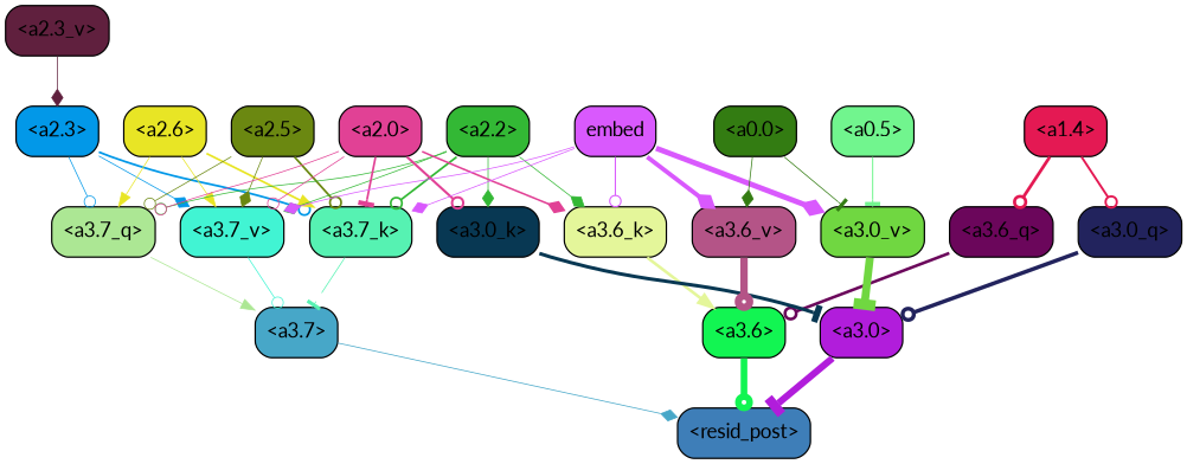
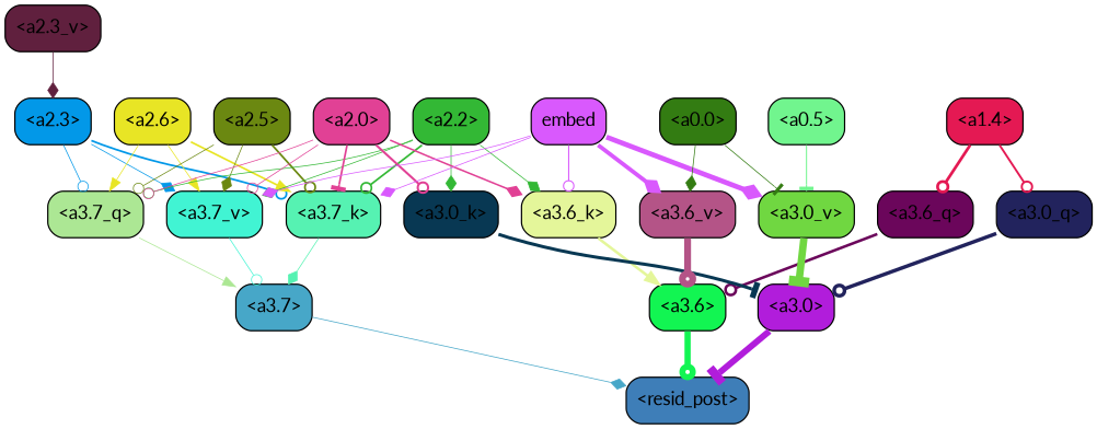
  strict digraph {
    fontname=Lato
    splines=true
    node [color=black fontname=Lato shape=box style="filled, rounded"]
    edge [arrowhead=odot color="#33b835" fontname=Lato penwidth=0.6]
    "<a3.7>" [fillcolor="#47a7c8"]
    "<resid_post>" [fillcolor="#3e7eb8"]
    "<a3.6>" [fillcolor="#12f552"]
    "<a3.0>" [fillcolor="#b11ddb"]
    "<a2.3>" [fillcolor="#0298e8"]
    "<a3.7_q>" [fillcolor="#ace794"]
    "<a3.7_k>" [fillcolor="#56f2b2"]
    "<a3.7_v>" [fillcolor="#41f4d3"]
    "<a3.6_q>" [fillcolor="#6b065b"]
    "<a3.0_q>" [fillcolor="#22235d"]
    "<a3.6_k>" [fillcolor="#e4f69a"]
    "<a3.0_k>" [fillcolor="#083853"]
    "<a3.6_v>" [fillcolor="#b45487"]
    "<a3.0_v>" [fillcolor="#70d741"]
    "<a2.6>" [fillcolor="#e8e525"]
    "<a2.5>" [fillcolor="#6b8811"]
    "<a2.2>" [fillcolor="#33b835"]
    "<a2.0>" [fillcolor="#e14195"]
    "<a1.4>" [fillcolor="#e41953"]
    embed [fillcolor="#d959fd"]
    "<a0.5>" [fillcolor="#71f58e"]
    "<a0.0>" [fillcolor="#337c12"]
    "<a2.3_v>" [fillcolor="#60203e"]
    "<a3.7>" -> "<resid_post>" [arrowhead=diamond color="#47a7c8"]
    "<a3.6>" -> "<resid_post>" [color="#12f552" penwidth=4.746312499046326]
    "<a3.0>" -> "<resid_post>" [arrowhead=tee color="#b11ddb" penwidth=4.896343111991882]
    "<a2.3>" -> "<a3.7_q>" [color="#0298e8"]
    "<a2.3>" -> "<a3.7_k>" [color="#0298e8" penwidth=1.467104621231556]
    "<a2.3>" -> "<a3.7_v>" [arrowhead=diamond color="#0298e8"]
    "<a3.7_q>" -> "<a3.7>" [color="#ace794" arrowhead=""]
-   "<a3.7_k>" -> "<a3.7>" [arrowhead=tee color="#56f2b2"]
+   "<a3.7_k>" -> "<a3.7>" [arrowhead=diamond color="#56f2b2"]
    "<a3.7_v>" -> "<a3.7>" [color="#41f4d3"]
    "<a3.6_q>" -> "<a3.6>" [color="#6b065b" penwidth=2.160832464694977]
    "<a3.0_q>" -> "<a3.0>" [color="#22235d" penwidth=2.870753765106201]
    "<a3.6_k>" -> "<a3.6>" [color="#e4f69a" penwidth=2.13908451795578 arrowhead=""]
    "<a3.0_k>" -> "<a3.0>" [arrowhead=tee color="#083853" penwidth=2.520303964614868]
    "<a3.6_v>" -> "<a3.6>" [color="#b45487" penwidth=5.297133803367615]
    "<a3.0_v>" -> "<a3.0>" [arrowhead=tee color="#70d741" penwidth=5.680712580680847]
    "<a2.6>" -> "<a3.7_q>" [color="#e8e525" arrowhead=""]
    "<a2.6>" -> "<a3.7_k>" [color="#e8e525" penwidth=1.4453159049153328 arrowhead=""]
    "<a2.6>" -> "<a3.7_v>" [color="#e8e525" arrowhead=""]
    "<a2.5>" -> "<a3.7_q>" [color="#6b8811"]
    "<a2.5>" -> "<a3.7_k>" [color="#6b8811" penwidth=1.4526091292500496]
    "<a2.5>" -> "<a3.7_v>" [arrowhead=diamond color="#6b8811"]
    "<a2.2>" -> "<a3.7_q>"
    "<a2.2>" -> "<a3.7_k>" [penwidth=1.4310357049107552]
    "<a2.2>" -> "<a3.7_v>" [arrowhead=diamond]
    "<a2.2>" -> "<a3.6_k>" [arrowhead=diamond]
    "<a2.2>" -> "<a3.0_k>" [arrowhead=diamond]
    "<a2.0>" -> "<a3.7_q>" [color="#e14195"]
    "<a2.0>" -> "<a3.7_k>" [arrowhead=tee color="#e14195" penwidth=1.4314699843525887]
    "<a2.0>" -> "<a3.7_v>" [color="#e14195"]
    "<a2.0>" -> "<a3.6_k>" [arrowhead=diamond color="#e14195" penwidth=1.2950235605239868]
    "<a2.0>" -> "<a3.0_k>" [color="#e14195" penwidth=1.712992787361145]
    "<a1.4>" -> "<a3.6_q>" [color="#e41953" penwidth=2.2719132900238037]
    "<a1.4>" -> "<a3.0_q>" [color="#e41953" penwidth=1.5932877659797668]
    embed -> "<a3.7_k>" [arrowhead=diamond color="#d959fd"]
    embed -> "<a3.7_v>" [arrowhead=diamond color="#d959fd"]
    embed -> "<a3.6_k>" [color="#d959fd" penwidth=0.891706109046936]
    embed -> "<a3.6_v>" [arrowhead=diamond color="#d959fd" penwidth=3.1766927242279053]
    embed -> "<a3.0_v>" [arrowhead=diamond color="#d959fd" penwidth=3.9005755856633186]
    "<a0.5>" -> "<a3.0_v>" [arrowhead=tee color="#71f58e" penwidth=0.8493617177009583]
    "<a0.0>" -> "<a3.6_v>" [arrowhead=diamond color="#337c12"]
    "<a0.0>" -> "<a3.0_v>" [arrowhead=tee color="#337c12"]
    "<a2.3_v>" -> "<a2.3>" [arrowhead=diamond color="#60203e"]
  }
